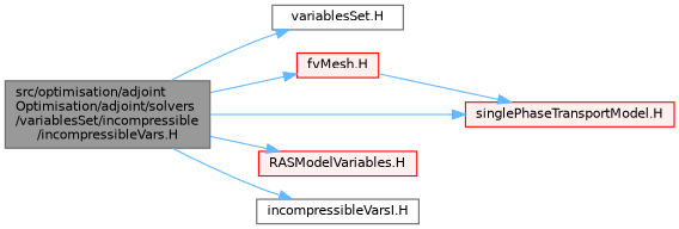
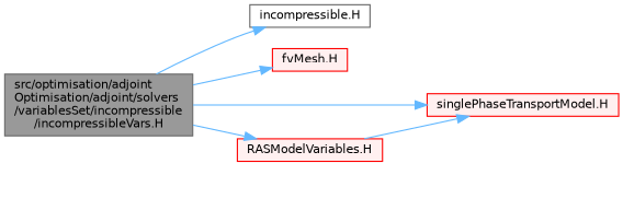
  digraph {
    rankdir=LR
    node [color=red fillcolor="#FFF0F0" fontname=Helvetica fontsize=10 shape=box style=filled]
    edge [color=steelblue1 fontname=Helvetica fontsize=10 labelfontname=Helvetica labelfontsize=10 style=solid]
    n1 [color=gray40 fillcolor=grey60 fontcolor=black height=0.2 label="src/optimisation/adjoint\lOptimisation/adjoint/solvers\l/variablesSet/incompressible\l/incompressibleVars.H" width=0.4]
-   n2 [color=grey40 fillcolor=white height=0.2 label="variablesSet.H" width=0.4]
+   n2 [color=grey40 fillcolor=white height=0.2 label="incompressible.H" width=0.4]
    n3 [height=0.2 label="fvMesh.H" width=0.4]
    n4 [height=0.2 label="singlePhaseTransportModel.H" width=0.4]
    n5 [height=0.2 label="RASModelVariables.H" width=0.4]
-   n6 [color=grey40 fillcolor=white height=0.2 label="incompressibleVarsI.H" width=0.4]
    n1 -> n2
    n1 -> n3
    n1 -> n4
    n1 -> n5
-   n1 -> n6
-   n3 -> n4
+   n5 -> n4
  }
